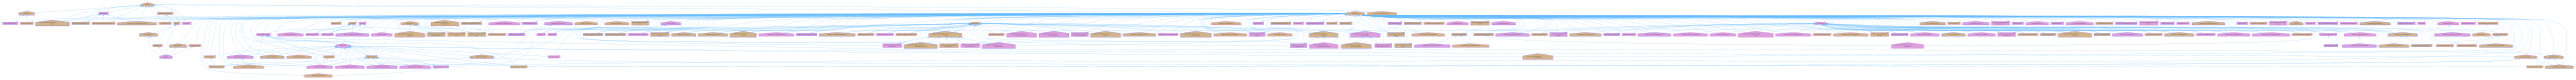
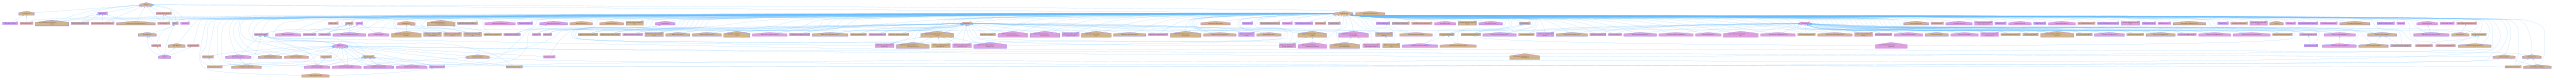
  digraph {
    fontname="Open Sans"
    node [color=purple fillcolor=tan fontname="Open Sans" fontsize=10 shape=folder style=filled]
    edge [color=steelblue1 dir=back fontname="Open Sans" fontsize=10 labelfontname=Helvetica labelfontsize=10 style=solid]
    n1 [fontcolor=black height=0.2 label="Decay.h" shape=house width=0.4]
    n2 [color=blue height=0.2 label="CookStats.h" shape=house width=0.4]
    n3 [color=blue height=0.2 label="Core.h" width=0.4]
    n4 [height=0.2 label="CoreMinimal.h" shape=house width=0.4]
    n5 [height=0.2 label="CoreSharedPCH.h" width=0.4]
    n6 [fillcolor=plum height=0.2 label="Coroutine.h" width=0.4]
    n7 [color=blue height=0.2 label="MovieSceneEvalTemplate.h" width=0.4]
    n8 [color=blue height=0.2 label="MovieSceneSequenceInstance\lData.h" shape=house width=0.4]
    n9 [height=0.2 label="MovieSceneTemplateInterrogation.h" width=0.4]
    n10 [color=blue height=0.2 label="MovieSceneTrackImplementation.h" shape=house width=0.4]
    n11 [height=0.2 label="GenericPlatformMath.h" width=0.4]
    n12 [color=blue fillcolor=plum height=0.2 label="InlineValue.h" width=0.4]
    n13 [height=0.2 label="SequencerChannelTraits.h" shape=house width=0.4]
    n14 [color=blue fillcolor=plum height=0.2 label="CookProfilerProvider.h" width=0.4]
    n15 [height=0.2 label="SubUVAnimation.h" width=0.4]
    n16 [color=blue height=0.2 label="CoreUObject.h" shape=house width=0.4]
    n17 [color=blue fillcolor=plum height=0.2 label="Engine.h" shape=house width=0.4]
    n18 [height=0.2 label="SlateBasics.h" width=0.4]
    n19 [color=blue fillcolor=plum height=0.2 label="AIAsyncTaskBlueprintProxy.h" shape=house width=0.4]
    n20 [color=blue fillcolor=plum height=0.2 label="AIBlueprintHelperLibrary.h" width=0.4]
    n21 [fillcolor=plum height=0.2 label="AIConfig.h" width=0.4]
    n22 [height=0.2 label="AIController.h" shape=house width=0.4]
    n23 [fillcolor=plum height=0.2 label="AIDataProvider.h" shape=house width=0.4]
    n24 [color=blue fillcolor=plum height=0.2 label="AIDataProvider_QueryParams.h" shape=house width=0.4]
    n25 [fillcolor=plum height=0.2 label="AIHotSpotManager.h" width=0.4]
    n26 [fillcolor=plum height=0.2 label="AIModule.h" width=0.4]
    n27 [height=0.2 label="AIPerceptionComponent.h" shape=house width=0.4]
    n28 [height=0.2 label="AIPerceptionListenerInterface.h" width=0.4]
    n29 [height=0.2 label="AIPerceptionStimuliSource\lComponent.h" shape=house width=0.4]
    n30 [color=blue fillcolor=plum height=0.2 label="AIPerceptionSystem.h" shape=house width=0.4]
    n31 [fillcolor=plum height=0.2 label="AIPerceptionTypes.h" width=0.4]
    n32 [color=blue fillcolor=plum height=0.2 label="AISense.h" shape=house width=0.4]
    n33 [color=blue height=0.2 label="AISenseConfig.h" width=0.4]
    n34 [color=blue fillcolor=plum height=0.2 label="AISenseConfig_Blueprint.h" shape=house width=0.4]
    n35 [fillcolor=plum height=0.2 label="AISenseConfig_Damage.h" shape=house width=0.4]
    n36 [color=blue height=0.2 label="AISenseConfig_Hearing.h" width=0.4]
    n37 [fillcolor=plum height=0.2 label="AISenseConfig_Prediction.h" shape=house width=0.4]
    n38 [fillcolor=plum height=0.2 label="AISenseConfig_Sight.h" shape=house width=0.4]
    n39 [color=blue height=0.2 label="AISenseConfig_Team.h" width=0.4]
    n40 [color=blue fillcolor=plum height=0.2 label="AISenseConfig_Touch.h" width=0.4]
    n41 [color=blue height=0.2 label="AISense_Blueprint.h" shape=house width=0.4]
    n42 [color=blue height=0.2 label="AISense_Damage.h" shape=house width=0.4]
    n43 [height=0.2 label="AISenseEvent_Damage.h" width=0.4]
    n44 [height=0.2 label="AISense_Hearing.h" shape=house width=0.4]
    n45 [color=blue height=0.2 label="AISenseEvent_Hearing.h" shape=house width=0.4]
    n46 [height=0.2 label="AISense_Prediction.h" shape=house width=0.4]
    n47 [height=0.2 label="AISense_Sight.h" width=0.4]
    n48 [height=0.2 label="AISightTargetInterface.h" shape=house width=0.4]
    n49 [height=0.2 label="AISense_Team.h" width=0.4]
    n50 [fillcolor=plum height=0.2 label="AISense_Touch.h" width=0.4]
    n51 [color=blue height=0.2 label="AISenseEvent.h" shape=house width=0.4]
    n52 [fillcolor=plum height=0.2 label="AIResourceInterface.h" shape=house width=0.4]
    n53 [height=0.2 label="AIResources.h" width=0.4]
    n54 [fillcolor=plum height=0.2 label="AISystem.h" width=0.4]
    n55 [color=blue fillcolor=plum height=0.2 label="AISystemBase.h" shape=house width=0.4]
    n56 [fillcolor=plum height=0.2 label="AITask.h" width=0.4]
    n57 [fillcolor=plum height=0.2 label="AITask_LockLogic.h" width=0.4]
    n58 [fillcolor=plum height=0.2 label="AITask_MoveTo.h" width=0.4]
    n59 [fillcolor=plum height=0.2 label="AITask_RunEQS.h" shape=house width=0.4]
    n60 [height=0.2 label="AITypes.h" width=0.4]
    n61 [height=0.2 label="AbilityAsync.h" shape=house width=0.4]
    n62 [height=0.2 label="AbilityAsync_WaitAttribute\lChanged.h" shape=house width=0.4]
    n63 [color=blue height=0.2 label="AbilityAsync_WaitGameplay\lEffectApplied.h" width=0.4]
    n64 [height=0.2 label="AbilityAsync_WaitGameplay\lEvent.h" width=0.4]
    n65 [color=blue height=0.2 label="AbilityAsync_WaitGameplay\lTag.h" width=0.4]
    n66 [color=blue height=0.2 label="AbilitySystemBlueprintLibrary.h" width=0.4]
    n67 [height=0.2 label="AbilitySystemComponent.h" width=0.4]
    n68 [fillcolor=plum height=0.2 label="AbilitySystemDebugHUD.h" shape=house width=0.4]
    n69 [color=blue fillcolor=plum height=0.2 label="AbilitySystemGlobals.h" width=0.4]
    n70 [color=blue fillcolor=plum height=0.2 label="AbilitySystemInterface.h" shape=house width=0.4]
    n71 [color=blue fillcolor=plum height=0.2 label="AbilitySystemTestPawn.h" width=0.4]
    n72 [height=0.2 label="AbilitySystemLog.h" shape=house width=0.4]
    n73 [height=0.2 label="AbilitySystemReplication\lProxyInterface.h" shape=house width=0.4]
    n74 [height=0.2 label="AbilitySystemStats.h" shape=house width=0.4]
    n75 [color=blue height=0.2 label="AbilitySystemTestAttribute\lSet.h" width=0.4]
    n76 [height=0.2 label="AbilityTask.h" width=0.4]
    n77 [fillcolor=plum height=0.2 label="AbilityTask_ApplyRootMotion\lConstantForce.h" width=0.4]
    n78 [fillcolor=plum height=0.2 label="AbilityTask_ApplyRootMotion\lJumpForce.h" width=0.4]
    n79 [color=blue height=0.2 label="AbilityTask_ApplyRootMotion\lMoveToActorForce.h" shape=house width=0.4]
    n80 [height=0.2 label="AbilityTask_ApplyRootMotion\lMoveToForce.h" width=0.4]
    n81 [color=blue fillcolor=plum height=0.2 label="AbilityTask_ApplyRootMotion\lRadialForce.h" shape=house width=0.4]
    n82 [color=blue height=0.2 label="AbilityTask_ApplyRootMotion\l_Base.h" shape=house width=0.4]
    n83 [color=blue height=0.2 label="AbilityTask_MoveToLocation.h" width=0.4]
    n84 [color=blue height=0.2 label="AbilityTask_NetworkSyncPoint.h" width=0.4]
    n85 [fillcolor=plum height=0.2 label="AbilityTask_PlayAnimAndWait.h" width=0.4]
    n86 [color=blue height=0.2 label="AbilityTask_PlayMontageAnd\lWait.h" width=0.4]
    n87 [color=blue height=0.2 label="AbilityTask_Repeat.h" shape=house width=0.4]
    n88 [color=blue height=0.2 label="AbilityTask_SpawnActor.h" shape=house width=0.4]
    n89 [color=blue height=0.2 label="AbilityTask_StartAbility\lState.h" shape=house width=0.4]
    n90 [fillcolor=plum height=0.2 label="AbilityTask_VisualizeTargeting.h" shape=house width=0.4]
    n91 [color=blue fillcolor=plum height=0.2 label="AbilityTask_WaitAbilityActivate.h" width=0.4]
    n92 [color=blue height=0.2 label="AbilityTask_WaitAbilityCommit.h" shape=house width=0.4]
    n93 [color=blue height=0.2 label="AbilityTask_WaitAttribute\lChange.h" shape=house width=0.4]
    n94 [fillcolor=plum height=0.2 label="AbilityTask_WaitAttribute\lChangeRatioThreshold.h" shape=house width=0.4]
    n95 [color=blue fillcolor=plum height=0.2 label="AbilityTask_WaitAttribute\lChangeThreshold.h" width=0.4]
    n96 [height=0.2 label="AbilityTask_WaitCancel.h" width=0.4]
    n97 [fillcolor=plum height=0.2 label="AbilityTask_WaitConfirm.h" width=0.4]
    n98 [height=0.2 label="AbilityTask_WaitConfirmCancel.h" width=0.4]
    n99 [height=0.2 label="AbilityTask_WaitDelay.h" width=0.4]
    n100 [color=blue fillcolor=plum height=0.2 label="AbilityTask_WaitGameplay\lEffectApplied.h" shape=house width=0.4]
    n101 [color=blue height=0.2 label="AbilityTask_WaitGameplay\lEffectApplied_Self.h" shape=house width=0.4]
    n102 [fillcolor=plum height=0.2 label="AbilityTask_WaitGameplay\lEffectApplied_Target.h" width=0.4]
    n103 [fillcolor=plum height=0.2 label="AbilityTask_WaitGameplay\lEffectBlockedImmunity.h" shape=house width=0.4]
    n104 [color=blue fillcolor=plum height=0.2 label="AbilityTask_WaitGameplay\lEffectRemoved.h" shape=house width=0.4]
    n105 [color=blue fillcolor=plum height=0.2 label="AbilityTask_WaitGameplay\lEffectStackChange.h" width=0.4]
    n106 [color=blue height=0.2 label="AbilityTask_WaitGameplay\lEvent.h" shape=house width=0.4]
    n107 [color=blue height=0.2 label="AbilityTask_WaitGameplay\lTagBase.h" width=0.4]
    n108 [color=blue height=0.2 label="AbilityTask_WaitGameplay\lTag.h" width=0.4]
    n109 [color=blue height=0.2 label="AbilityTask_WaitInputPress.h" shape=house width=0.4]
    n110 [fillcolor=plum height=0.2 label="AbilityTask_WaitInputRelease.h" width=0.4]
    n111 [color=blue height=0.2 label="AbilityTask_WaitMovement\lModeChange.h" shape=house width=0.4]
    n112 [height=0.2 label="AbilityTask_WaitOverlap.h" shape=house width=0.4]
    n113 [height=0.2 label="AbilityTask_WaitTargetData.h" shape=house width=0.4]
    n114 [color=blue fillcolor=plum height=0.2 label="AbilityTask_WaitVelocity\lChange.h" width=0.4]
    n115 [color=blue fillcolor=plum height=0.2 label="AboutScreen.h" width=0.4]
    n116 [height=0.2 label="AcquiredResources.h" shape=house width=0.4]
    n117 [color=blue height=0.2 label="ActiveGameplayEffectIterator.h" width=0.4]
    n118 [fillcolor=plum height=0.2 label="ActiveSound.h" width=0.4]
    n119 [color=blue fillcolor=plum height=0.2 label="ActiveStateMachineScope.h" width=0.4]
    n120 [height=0.2 label="ActorChannel.h" width=0.4]
    n121 [color=blue height=0.2 label="ActorDataLayer.h" width=0.4]
    n122 [color=blue height=0.2 label="ActorDescContainer.h" width=0.4]
    n123 [color=blue fillcolor=plum height=0.2 label="ActorDescContainerCollection.h" shape=house width=0.4]
    n124 [height=0.2 label="ActorDescContainerSubsystem.h" shape=house width=0.4]
    n125 [color=blue height=0.2 label="ActorDescContainerInstance.h" width=0.4]
    n126 [fillcolor=plum height=0.2 label="ActorDescContainerInstance\lCollection.h" shape=house width=0.4]
+   n127 [color=blue height=0.2 label="ActorDescList.h" width=0.4]
    n128 [height=0.2 label="ActorDragDropGraphEdOp.h" shape=house width=0.4]
    n129 [color=blue fillcolor=plum height=0.2 label="ActorDragDropOp.h" width=0.4]
    n130 [color=blue height=0.2 label="ActorEditorContextState.h" width=0.4]
    n131 [height=0.2 label="ActorEditorContextSubsystem.h" width=0.4]
    n132 [fillcolor=plum height=0.2 label="ActorEditorUtils.h" shape=house width=0.4]
    n133 [color=blue height=0.2 label="ActorElementEditorCopyAnd\lPaste.h" width=0.4]
    n134 [color=blue fillcolor=plum height=0.2 label="ActorExporterT3D.h" shape=house width=0.4]
    n135 [fillcolor=plum height=0.2 label="ActorFactory.h" width=0.4]
    n136 [color=blue fillcolor=plum height=0.2 label="ActorFactoryAmbientSound.h" shape=house width=0.4]
    n137 [height=0.2 label="ActorFactoryBlueprint.h" width=0.4]
    n138 [color=blue fillcolor=plum height=0.2 label="ActorFactoryBoxReflection\lCapture.h" width=0.4]
    n139 [color=blue height=0.2 label="ActorFactoryCameraActor.h" shape=house width=0.4]
    n140 [color=blue fillcolor=plum height=0.2 label="ActorFactoryCharacter.h" width=0.4]
    n141 [fillcolor=plum height=0.2 label="ActorFactoryClass.h" width=0.4]
    n142 [color=blue fillcolor=plum height=0.2 label="ActorFactoryDeferredDecal.h" shape=house width=0.4]
    n143 [fillcolor=plum height=0.2 label="ActorFactoryDirectionalLight.h" shape=house width=0.4]
    n144 [fillcolor=plum height=0.2 label="ActorFactoryEmitter.h" shape=house width=0.4]
    n145 [fillcolor=plum height=0.2 label="ActorFactoryEmptyActor.h" width=0.4]
    n146 [color=blue fillcolor=plum height=0.2 label="ActorFactoryPawn.h" width=0.4]
    n147 [fillcolor=plum height=0.2 label="ActorFactoryExponentialHeight\lFog.h" shape=house width=0.4]
    n148 [fillcolor=plum height=0.2 label="ActorFactoryLocalFogVolume.h" shape=house width=0.4]
    n149 [height=0.2 label="ActorFactoryPhysicsAsset.h" width=0.4]
    n150 [height=0.2 label="ActorFactoryPlanarReflection.h" shape=house width=0.4]
    n151 [height=0.2 label="ActorFactoryPlaneReflection\lCapture.h" width=0.4]
    n152 [color=blue fillcolor=plum height=0.2 label="ActorFactoryPlayerStart.h" width=0.4]
    n153 [fillcolor=plum height=0.2 label="ActorFactoryPointLight.h" shape=house width=0.4]
    n154 [fillcolor=plum height=0.2 label="ActorFactoryRectLight.h" shape=house width=0.4]
    n155 [fillcolor=plum height=0.2 label="ActorFactoryRuntimeVirtual\lTextureVolume.h" width=0.4]
    n156 [fillcolor=plum height=0.2 label="ActorFactorySkeletalMesh.h" shape=house width=0.4]
    n157 [color=blue fillcolor=plum height=0.2 label="ActorFactoryAnimationAsset.h" shape=house width=0.4]
    n158 [height=0.2 label="ActorFactorySkyAtmosphere.h" width=0.4]
    n159 [color=blue height=0.2 label="ActorFactorySkyLight.h" width=0.4]
    n160 [height=0.2 label="ActorFactorySphereReflection\lCapture.h" shape=house width=0.4]
    n161 [color=blue height=0.2 label="ActorFactorySpotLight.h" width=0.4]
    n162 [color=blue height=0.2 label="ActorFactoryStaticMesh.h" shape=house width=0.4]
    n163 [color=blue height=0.2 label="ActorFactoryBasicShape.h" shape=house width=0.4]
    n164 [color=blue height=0.2 label="ActorFactoryInteractiveFoliage.h" width=0.4]
    n165 [color=blue fillcolor=plum height=0.2 label="ActorFactoryTargetPoint.h" shape=house width=0.4]
    n166 [height=0.2 label="ActorFactoryTextRender.h" width=0.4]
    n167 [color=blue height=0.2 label="ActorFactoryTriggerBox.h" shape=house width=0.4]
    n168 [fillcolor=plum height=0.2 label="ActorFactoryTriggerCapsule.h" width=0.4]
    n169 [fillcolor=plum height=0.2 label="ActorFactoryTriggerSphere.h" shape=house width=0.4]
    n170 [fillcolor=plum height=0.2 label="ActorFactoryVectorFieldVolume.h" shape=house width=0.4]
    n171 [height=0.2 label="ActorFactoryVolume.h" width=0.4]
    n172 [height=0.2 label="ActorFactoryBoxVolume.h" width=0.4]
    n173 [height=0.2 label="ActorFactoryCylinderVolume.h" width=0.4]
    n174 [color=blue height=0.2 label="ActorFactorySphereVolume.h" shape=house width=0.4]
    n175 [height=0.2 label="ActorFactoryVolumetricCloud.h" width=0.4]
    n176 [color=blue height=0.2 label="ActorGroupingUtils.h" shape=house width=0.4]
    n177 [height=0.2 label="ActorPositioning.h" width=0.4]
    n178 [color=blue fillcolor=plum height=0.2 label="ActorReferencesUtils.h" shape=house width=0.4]
    n179 [fillcolor=plum height=0.2 label="ActorTextureStreamingBuild\lDataComponent.h" width=0.4]
    n180 [color=blue fillcolor=plum height=0.2 label="AddPatchTool.h" width=0.4]
    n181 [fillcolor=plum height=0.2 label="AddPrimitiveTool.h" shape=house width=0.4]
    n182 [color=blue fillcolor=plum height=0.2 label="AggregateGeom.h" width=0.4]
    n183 [fillcolor=plum height=0.2 label="AimOffsetBlendSpace.h" shape=house width=0.4]
    n184 [height=0.2 label="AimOffsetBlendSpace1D.h" width=0.4]
    n185 [color=blue fillcolor=plum height=0.2 label="AimOffsetBlendSpaceFactory1D.h" width=0.4]
    n186 [fillcolor=plum height=0.2 label="AimOffsetBlendSpaceFactory\lNew.h" width=0.4]
    n187 [color=blue fillcolor=plum height=0.2 label="AirMovementUtils.h" width=0.4]
    n188 [fillcolor=plum height=0.2 label="AlignObjectsTool.h" width=0.4]
    n189 [color=blue height=0.2 label="AllocLogRecordingPlayback.h" shape=house width=0.4]
    n190 [color=blue height=0.2 label="AlphaBlend.h" shape=house width=0.4]
    n191 [height=0.2 label="AmbientSound.h" width=0.4]
    n192 [color=blue fillcolor=plum height=0.2 label="AnalogCursor.h" width=0.4]
    n193 [height=0.2 label="AnalyticsPrivacySettings.h" width=0.4]
    n194 [color=blue fillcolor=plum height=0.2 label="AnalyzeReferencedContent\lStat.h" width=0.4]
    n195 [color=blue height=0.2 label="Anchors.h" shape=house width=0.4]
    n196 [fillcolor=plum height=0.2 label="AndroidJava.h" width=0.4]
    n197 [color=blue fillcolor=plum height=0.2 label="AndroidJavaMediaFrameData.h" width=0.4]
    n198 [fillcolor=plum height=0.2 label="AndroidJavaMediaPlayer.h" width=0.4]
    n199 [color=blue height=0.2 label="AndroidJavaMessageBox.h" shape=house width=0.4]
    n200 [color=blue height=0.2 label="ActorFactoryNote.h" shape=house width=0.4]
    n1 -> n2
    n1 -> n3
    n1 -> n4
    n1 -> n5
    n1 -> n6
    n1 -> n7
    n1 -> n8
    n1 -> n9
    n1 -> n10
    n1 -> n11
    n1 -> n12
    n1 -> n13
    n2 -> n14
    n2 -> n15
    n3 -> n16
    n3 -> n17
    n3 -> n18
    n4 -> n3
    n4 -> n5
    n4 -> n6
    n4 -> n7
    n4 -> n8
    n4 -> n9
    n4 -> n10
    n4 -> n15
    n4 -> n19
    n4 -> n20
    n4 -> n21
    n4 -> n22
    n4 -> n23
    n4 -> n24
    n4 -> n25
    n4 -> n26
    n4 -> n27
    n4 -> n28
    n4 -> n29
    n4 -> n30
    n4 -> n31
    n4 -> n32
    n4 -> n33
    n4 -> n34
    n4 -> n35
    n4 -> n36
    n4 -> n37
    n4 -> n38
    n4 -> n39
    n4 -> n40
    n4 -> n41
    n4 -> n42
    n4 -> n43
    n4 -> n44
    n4 -> n45
    n4 -> n46
    n4 -> n47
    n4 -> n48
    n4 -> n49
    n4 -> n50
    n4 -> n51
    n4 -> n52
    n4 -> n53
    n4 -> n54
    n4 -> n55
    n4 -> n56
    n4 -> n57
    n4 -> n58
    n4 -> n59
    n4 -> n60
    n4 -> n61
    n4 -> n62
    n4 -> n63
    n4 -> n64
    n4 -> n65
    n4 -> n66
    n4 -> n67
    n4 -> n68
    n4 -> n69
    n4 -> n70
    n4 -> n71
    n4 -> n72
    n4 -> n73
    n4 -> n74
    n4 -> n75
    n4 -> n76
    n4 -> n77
    n4 -> n78
    n4 -> n79
    n4 -> n80
    n4 -> n81
    n4 -> n82
    n4 -> n83
    n4 -> n84
    n4 -> n85
    n4 -> n86
    n4 -> n87
    n4 -> n88
    n4 -> n89
    n4 -> n90
    n4 -> n91
    n4 -> n92
    n4 -> n93
    n4 -> n94
    n4 -> n95
    n4 -> n96
    n4 -> n97
    n4 -> n98
    n4 -> n99
    n4 -> n100
    n4 -> n101
    n4 -> n102
    n4 -> n103
    n4 -> n104
    n4 -> n105
    n4 -> n106
    n4 -> n107
    n4 -> n108
    n4 -> n109
    n4 -> n110
    n4 -> n111
    n4 -> n112
    n4 -> n113
    n4 -> n114
    n4 -> n115
    n4 -> n116
    n4 -> n117
    n4 -> n118
    n4 -> n119
    n4 -> n120
    n4 -> n121
    n4 -> n122
    n4 -> n123
    n4 -> n124
    n4 -> n125
    n4 -> n126
+   n4 -> n127
    n4 -> n128
    n4 -> n129
    n4 -> n130
    n4 -> n131
    n4 -> n132
    n4 -> n133
    n4 -> n134
    n4 -> n135
    n4 -> n136
    n4 -> n137
    n4 -> n138
    n4 -> n139
    n4 -> n140
    n4 -> n141
    n4 -> n142
    n4 -> n143
    n4 -> n144
    n4 -> n145
    n4 -> n146
    n4 -> n147
    n4 -> n148
    n4 -> n149
    n4 -> n150
    n4 -> n151
    n4 -> n152
    n4 -> n153
    n4 -> n154
    n4 -> n155
    n4 -> n156
    n4 -> n157
    n4 -> n158
    n4 -> n159
    n4 -> n160
    n4 -> n161
    n4 -> n162
    n4 -> n163
    n4 -> n164
    n4 -> n165
    n4 -> n166
    n4 -> n167
    n4 -> n168
    n4 -> n169
    n4 -> n170
    n4 -> n171
    n4 -> n172
    n4 -> n173
    n4 -> n174
    n4 -> n175
    n4 -> n176
    n4 -> n177
    n4 -> n178
    n4 -> n179
    n4 -> n180
    n4 -> n181
    n4 -> n182
    n4 -> n183
    n4 -> n184
    n4 -> n185
    n4 -> n186
    n4 -> n187
    n4 -> n188
    n4 -> n189
    n4 -> n190
    n4 -> n191
    n4 -> n192
    n4 -> n193
    n4 -> n194
    n4 -> n195
    n4 -> n196
    n4 -> n197
    n4 -> n198
    n4 -> n199
    n11 -> n3
    n11 -> n5
    n12 -> n7
    n12 -> n8
    n12 -> n9
    n12 -> n10
    n16 -> n17
    n16 -> n18
    n18 -> n17
    n23 -> n24
    n28 -> n22
    n30 -> n27
    n31 -> n27
    n31 -> n30
    n31 -> n32
    n31 -> n33
    n31 -> n36
    n31 -> n38
    n31 -> n51
    n32 -> n27
    n32 -> n29
    n32 -> n30
    n32 -> n33
    n32 -> n34
    n32 -> n35
    n32 -> n36
    n32 -> n37
    n32 -> n38
    n32 -> n39
    n32 -> n40
    n32 -> n41
    n32 -> n42
    n32 -> n44
    n32 -> n46
    n32 -> n47
    n32 -> n49
    n32 -> n50
    n33 -> n34
    n33 -> n35
    n33 -> n36
    n33 -> n37
    n33 -> n38
    n33 -> n39
    n33 -> n40
    n40 -> n48
    n42 -> n35
    n42 -> n43
    n44 -> n36
    n44 -> n45
    n47 -> n38
    n49 -> n39
    n51 -> n43
    n51 -> n45
    n55 -> n26
    n55 -> n54
    n56 -> n57
    n56 -> n58
    n56 -> n59
    n60 -> n19
    n60 -> n22
    n60 -> n31
    n60 -> n52
    n60 -> n58
    n61 -> n62
    n61 -> n63
    n61 -> n64
    n61 -> n65
    n70 -> n71
    n73 -> n67
    n76 -> n77
    n76 -> n78
    n76 -> n79
    n76 -> n80
    n76 -> n81
    n76 -> n82
    n76 -> n83
    n76 -> n84
    n76 -> n85
    n76 -> n86
    n76 -> n87
    n76 -> n88
    n76 -> n89
    n76 -> n90
    n76 -> n91
    n76 -> n92
    n76 -> n93
    n76 -> n94
    n76 -> n95
    n76 -> n96
    n76 -> n97
    n76 -> n98
    n76 -> n99
    n76 -> n100
    n76 -> n103
    n76 -> n104
    n76 -> n105
    n76 -> n106
    n76 -> n107
    n76 -> n109
    n76 -> n110
    n76 -> n111
    n76 -> n113
    n76 -> n114
    n76 -> n116
    n82 -> n77
    n82 -> n78
    n82 -> n79
    n82 -> n80
    n82 -> n81
    n93 -> n94
    n93 -> n95
    n100 -> n101
    n100 -> n102
    n107 -> n108
    n122 -> n123
    n122 -> n124
    n125 -> n126
+   n127 -> n122
+   n127 -> n125
    n129 -> n128
    n135 -> n136
    n135 -> n137
    n135 -> n138
    n135 -> n139
    n135 -> n140
    n135 -> n141
    n135 -> n142
    n135 -> n143
    n135 -> n144
    n135 -> n145
    n135 -> n147
    n135 -> n148
    n135 -> n149
    n135 -> n150
    n135 -> n151
    n135 -> n152
    n135 -> n153
    n135 -> n154
    n135 -> n155
    n135 -> n156
    n135 -> n158
    n135 -> n159
    n135 -> n160
    n135 -> n161
    n135 -> n162
    n135 -> n165
    n135 -> n166
    n135 -> n167
    n135 -> n168
    n135 -> n169
    n135 -> n170
    n135 -> n171
    n135 -> n175
    n135 -> n200
    n145 -> n146
    n156 -> n157
    n162 -> n163
    n162 -> n164
    n171 -> n172
    n171 -> n173
    n171 -> n174
    n190 -> n17
    n191 -> n17
  }
